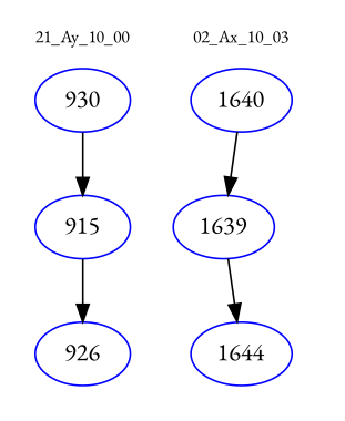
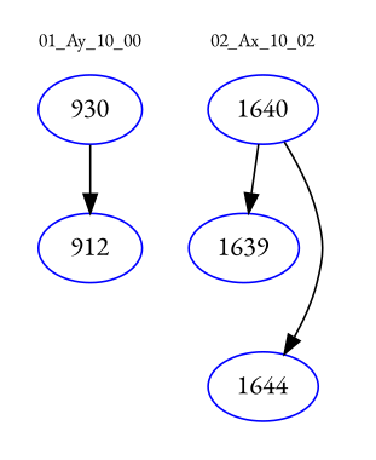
  digraph {
    fontname="EB Garamond"
    node [color=blue fontname="EB Garamond"]
    edge [color=black fontname="EB Garamond"]
    n1 [label=930]
-   n2 [label=915]
-   n3 [label=926]
+   n2 [label=912]
    n4 [label=1640]
    n5 [label=1639]
    n6 [label=1644]
    subgraph cluster_1 {
      color=white
      fontsize=10
-     label="21_Ay_10_00"
+     label="01_Ay_10_00"
      n1
      n2
-     n3
    }
    subgraph cluster_2 {
      color=white
      fontsize=10
-     label="02_Ax_10_03"
+     label="02_Ax_10_02"
      n4
      n5
      n6
    }
    n1 -> n2
-   n2 -> n3
    n4 -> n5
-   n5 -> n6
+   n4 -> n6
  }
